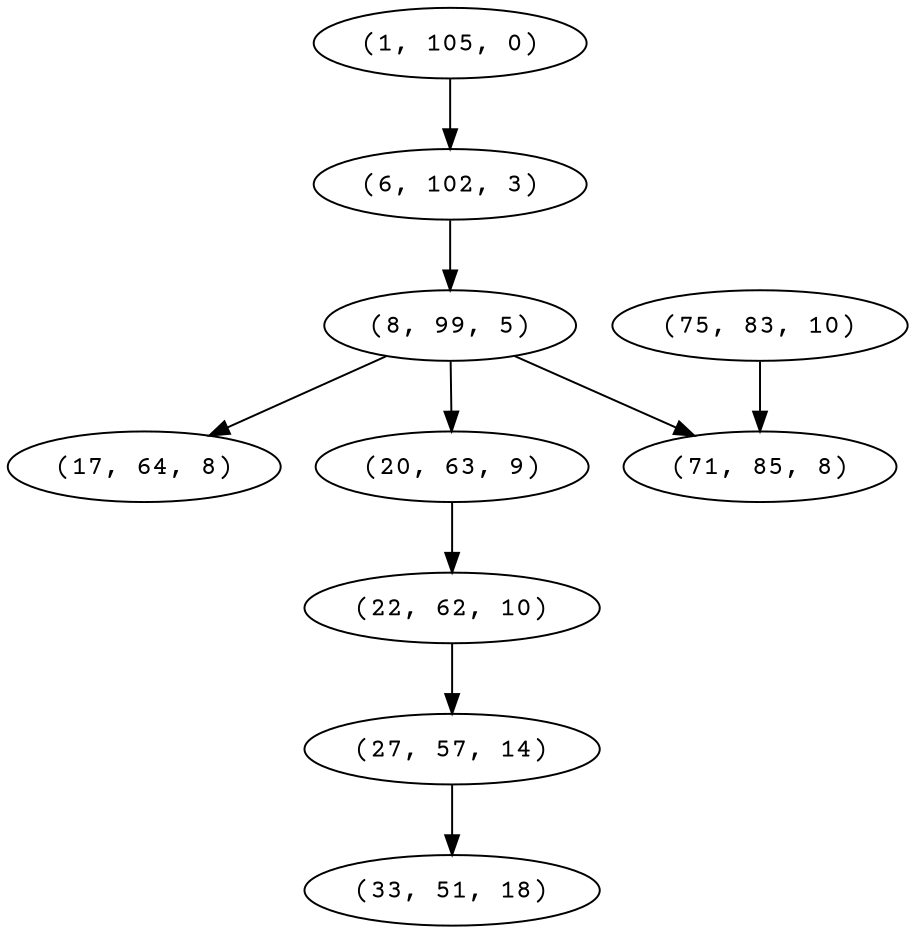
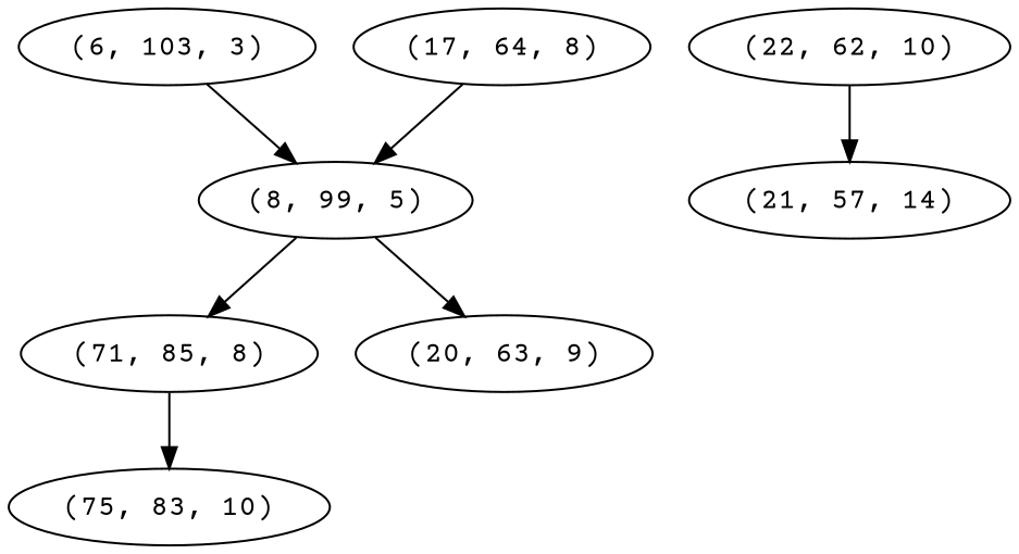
  digraph {
    fontname="Courier Prime"
    node [fontname="Courier Prime"]
    edge [fontname="Courier Prime"]
-   "(1, 105, 0)"
-   "(6, 102, 3)"
+   "(6, 102, 3)" [label="(6, 103, 3)"]
    "(8, 99, 5)"
    "(17, 64, 8)"
    "(71, 85, 8)"
    "(20, 63, 9)"
    "(75, 83, 10)"
    "(22, 62, 10)"
-   "(27, 57, 14)"
-   "(33, 51, 18)"
-   "(1, 105, 0)" -> "(6, 102, 3)"
+   "(27, 57, 14)" [label="(21, 57, 14)"]
    "(6, 102, 3)" -> "(8, 99, 5)"
-   "(8, 99, 5)" -> "(17, 64, 8)"
+   "(17, 64, 8)" -> "(8, 99, 5)"
    "(8, 99, 5)" -> "(71, 85, 8)"
    "(8, 99, 5)" -> "(20, 63, 9)"
-   "(75, 83, 10)" -> "(71, 85, 8)"
-   "(20, 63, 9)" -> "(22, 62, 10)"
+   "(71, 85, 8)" -> "(75, 83, 10)"
    "(22, 62, 10)" -> "(27, 57, 14)"
-   "(27, 57, 14)" -> "(33, 51, 18)"
  }
